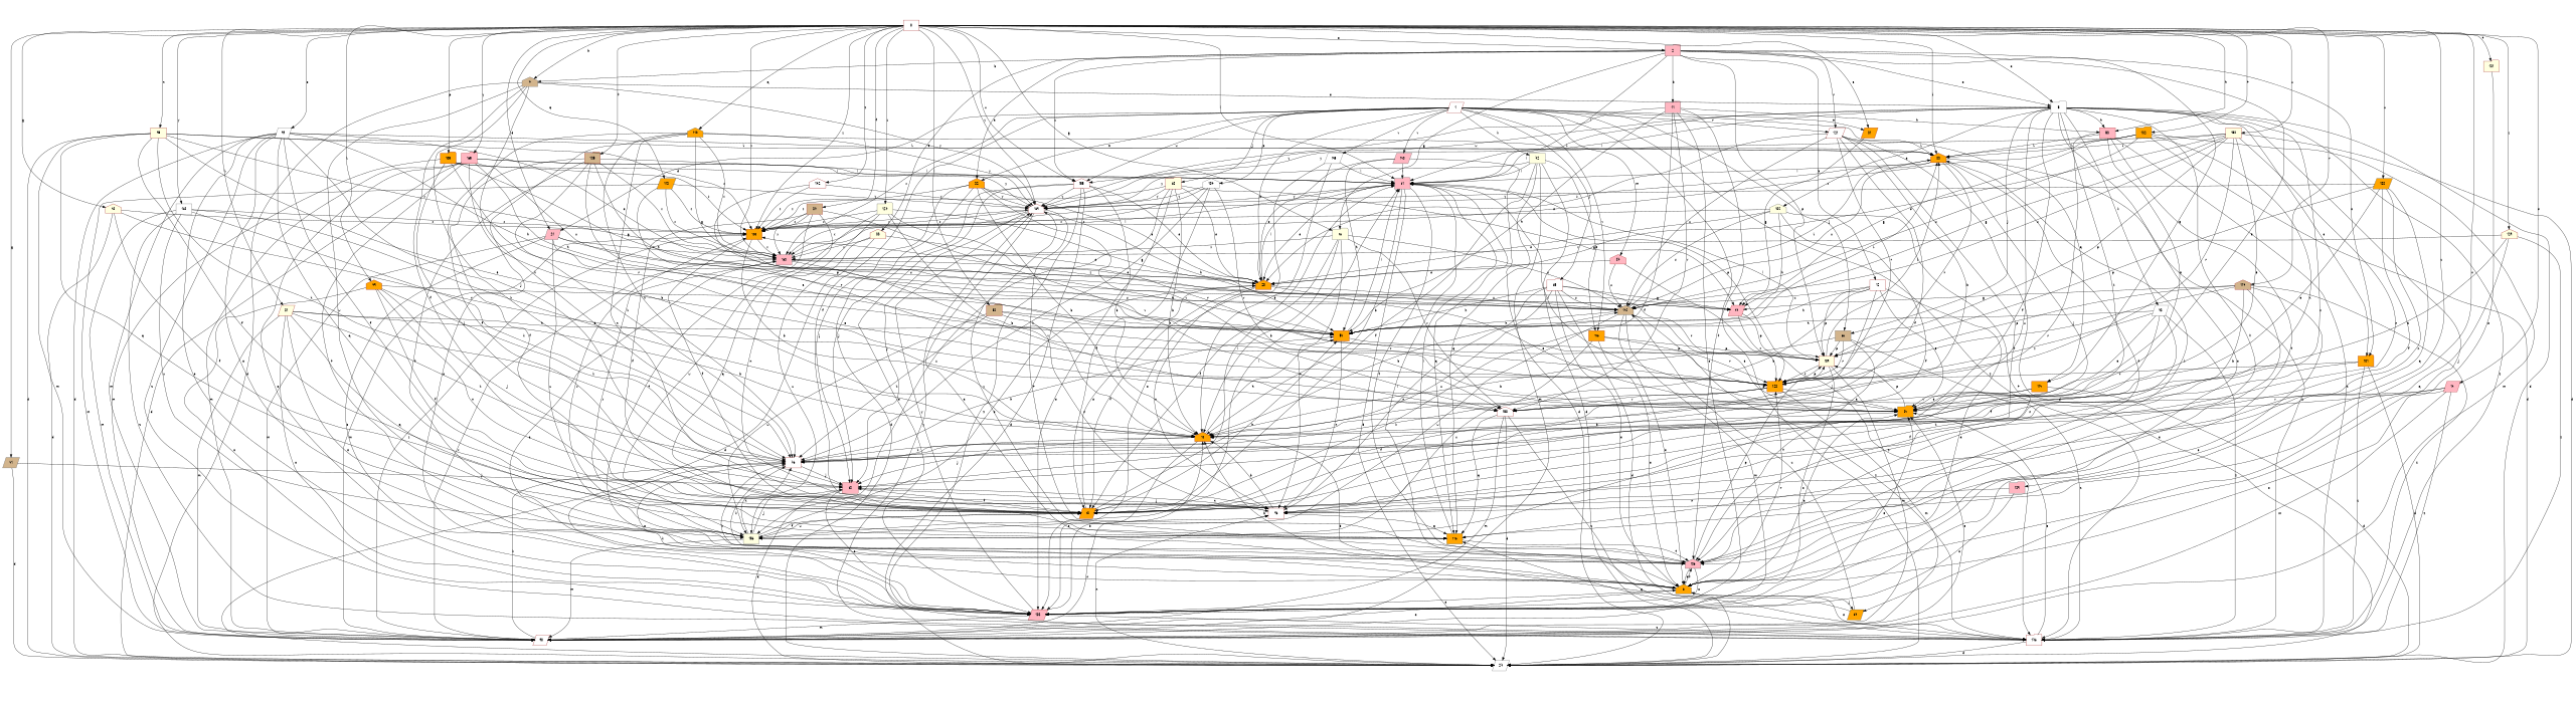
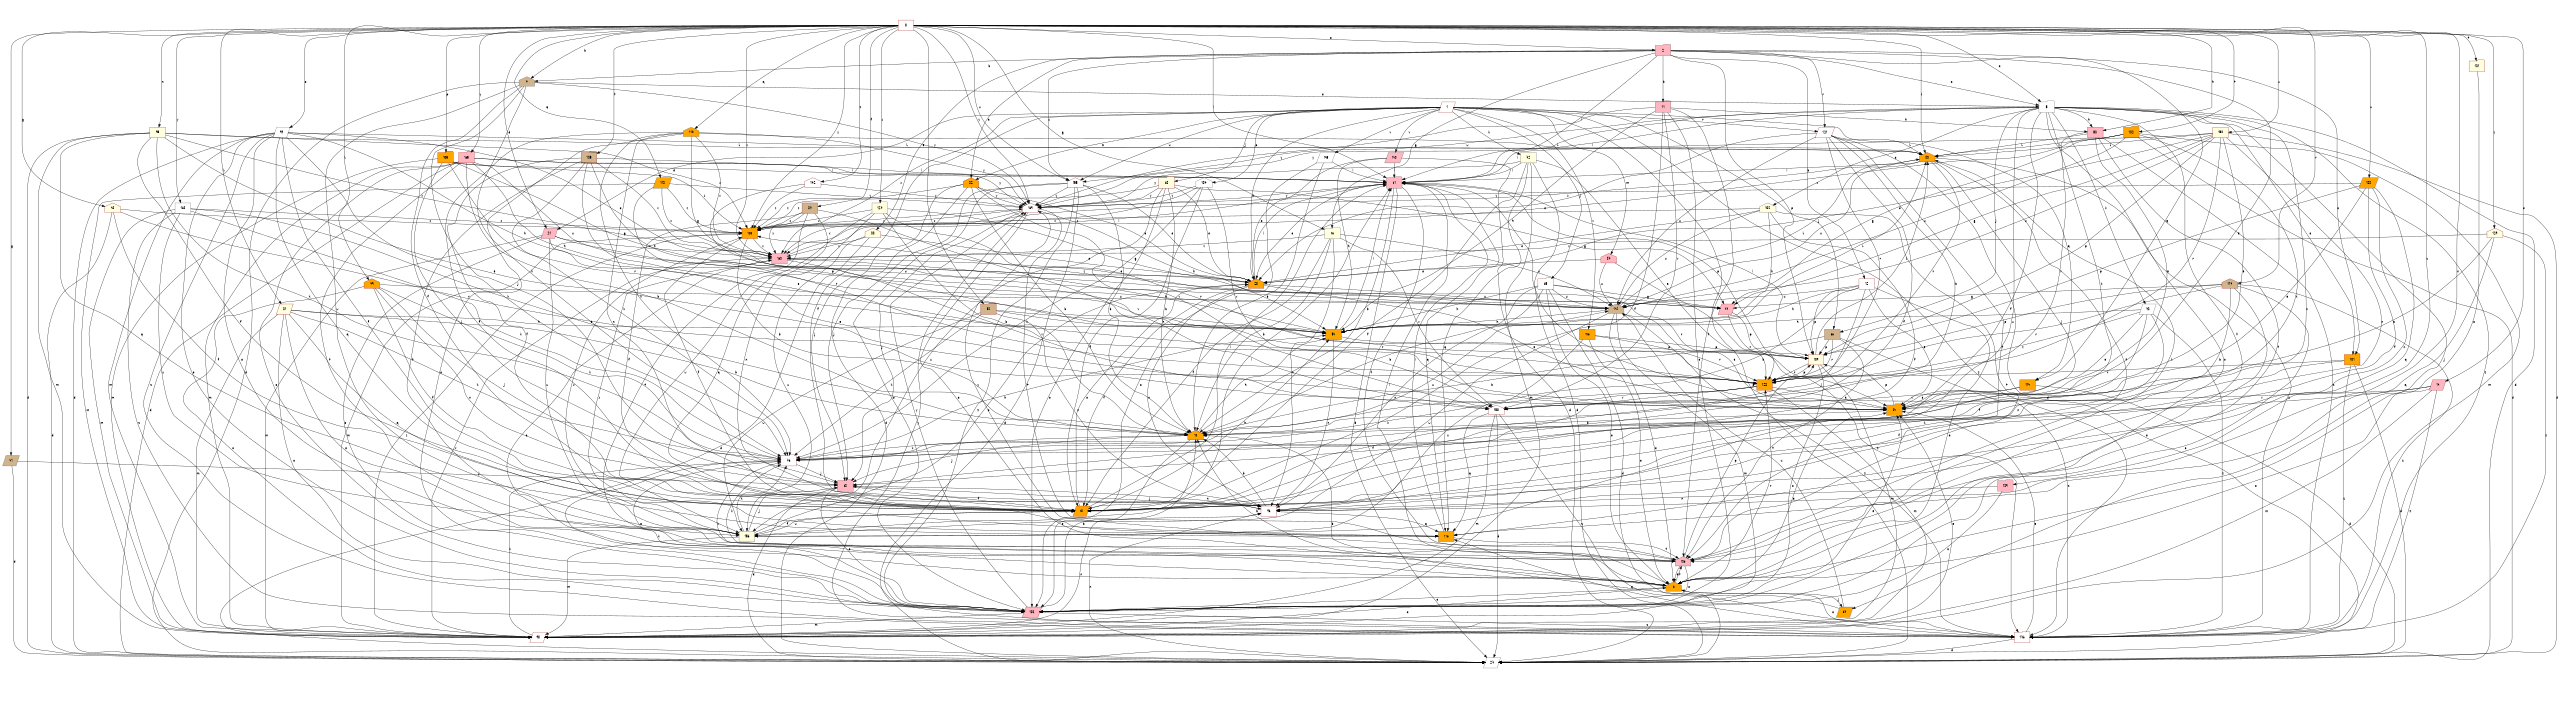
  strict digraph {
    fontname="Patrick Hand"
    node [color=brown fillcolor=orange fontname="Patrick Hand" shape=folder style=filled]
    edge [fontname="Patrick Hand"]
    0 [fillcolor=white shape=box]
    2 [color=gray40 fillcolor=lightpink]
    5 [color=gray40 fillcolor=white]
    7 [color=gray40 fillcolor=tan shape=house]
    14 [fillcolor=lightpink shape=parallelogram]
    21 [color=gray40 fillcolor=lightpink shape=parallelogram]
-   31 [shape=parallelogram]
    37 [fillcolor=tan shape=box]
    41 [color=gray40 fillcolor=tan shape=parallelogram]
    43 [fillcolor=lightyellow shape=house]
    46 [color=gray40 fillcolor=lightyellow]
    53 [fillcolor=lightpink shape=box]
    58 [fillcolor=tan]
    61 [color=gray40 fillcolor=lightpink]
    79 [shape=house]
    81 [fillcolor=lightyellow shape=parallelogram]
    83 [shape=house]
    95 [fillcolor=lightyellow shape=box]
    96 [fillcolor=white shape=box]
    99 [color=gray40 fillcolor=white shape=parallelogram]
    105
    110 [color=gray40 shape=house]
    113 [color=gray40 shape=parallelogram]
    117 [fillcolor=tan shape=house]
    127 [color=gray40 fillcolor=lightyellow]
    129 [fillcolor=lightyellow shape=house]
    130
    131 [fillcolor=lightyellow]
    132 [color=gray40]
    135 [fillcolor=tan]
    138 [color=gray40 shape=parallelogram]
    139 [color=gray40 fillcolor=lightpink]
    153 [fillcolor=lightyellow shape=box]
    155 [fillcolor=white shape=house]
    163 [color=gray40 fillcolor=lightpink shape=box]
    165 [fillcolor=lightpink]
    168 [color=gray40 fillcolor=white shape=box]
    169 [fillcolor=white shape=house]
    172 [fillcolor=white shape=house]
    32 [shape=house]
    114 [shape=box]
    121 [fillcolor=white shape=parallelogram]
    11 [color=gray40 fillcolor=lightpink]
    12 [fillcolor=white shape=box]
    33 [fillcolor=lightyellow shape=house]
    34 [color=gray40]
    101
    109 [fillcolor=lightyellow shape=box]
    27 [color=gray40 fillcolor=white shape=parallelogram]
    40 [shape=parallelogram]
    66 [color=gray40 fillcolor=tan shape=box]
    176 [fillcolor=white]
    67 [color=gray40 shape=parallelogram]
    73 [color=gray40 fillcolor=white shape=parallelogram]
    76 [fillcolor=white]
    102 [color=gray40 fillcolor=lightyellow shape=house]
    103 [fillcolor=lightpink shape=parallelogram]
    136 [color=gray40 fillcolor=lightpink shape=house]
    156 [color=gray40 fillcolor=lightyellow shape=box]
    68 [fillcolor=lightpink]
    6 [color=gray40 shape=house]
    150 [fillcolor=white shape=house]
    90 [fillcolor=white shape=parallelogram]
    142 [color=gray40 fillcolor=tan shape=house]
    47 [fillcolor=lightpink shape=parallelogram]
    116 [color=gray40 shape=box]
    123
    13 [shape=house]
    54 [shape=box]
    20 [shape=house]
    1 [fillcolor=white shape=parallelogram]
    63 [fillcolor=lightyellow]
    65 [fillcolor=white]
    72 [color=gray40 fillcolor=lightyellow shape=box]
    87 [fillcolor=lightpink shape=house]
    107 [color=gray40 fillcolor=white shape=house]
    143 [color=gray40 fillcolor=lightpink shape=parallelogram]
    145 [color=gray40 fillcolor=white shape=parallelogram]
    146 [shape=box]
    0 -> 2 [label=a]
    0 -> 5 [label=a]
    0 -> 7 [label=b]
    0 -> 14 [label=c]
    0 -> 21 [label=d]
-   0 -> 31 [label=e]
    0 -> 37 [label=f]
    0 -> 41 [label=g]
    0 -> 43 [label=g]
    0 -> 46 [label=g]
    0 -> 53 [label=h]
    0 -> 58 [label=i]
    0 -> 61 [label=i]
    0 -> 79 [label=l]
    0 -> 81 [label=l]
    0 -> 83 [label=l]
    0 -> 95 [label=n]
    0 -> 96 [label=n]
    0 -> 99 [label=o]
    0 -> 105 [label=p]
    0 -> 110 [label=q]
    0 -> 113 [label=q]
    0 -> 117 [label=r]
    0 -> 127 [label=s]
    0 -> 129 [label=s]
    0 -> 130 [label=s]
    0 -> 131 [label=t]
    0 -> 132 [label=t]
    0 -> 135 [label=t]
    0 -> 138 [label=u]
    0 -> 139 [label=u]
    0 -> 153 [label=w]
    0 -> 155 [label=w]
    0 -> 163 [label=x]
    0 -> 165 [label=y]
    0 -> 168 [label=y]
    0 -> 169 [label=y]
    0 -> 172 [label=z]
    2 -> 5 [label=a]
    2 -> 7 [label=b]
    2 -> 46 [label=g]
    2 -> 61 [label=i]
    2 -> 155 [label=w]
    2 -> 32 [label=e]
    2 -> 114 [label=q]
    2 -> 121 [label=r]
    2 -> 11 [label=b]
    2 -> 12 [label=b]
    2 -> 33 [label=e]
    2 -> 34 [label=e]
    2 -> 101 [label=o]
    2 -> 109 [label=p]
    5 -> 53 [label=h]
    5 -> 61 [label=i]
    5 -> 96 [label=n]
    5 -> 155 [label=w]
    5 -> 169 [label=y]
    5 -> 101 [label=o]
    5 -> 27 [label=d]
    5 -> 40 [label=f]
    5 -> 66 [label=j]
    5 -> 176 [label=z]
    5 -> 67 [label=j]
    5 -> 73 [label=k]
    5 -> 76 [label=k]
    5 -> 102 [label=o]
    5 -> 103 [label=o]
    5 -> 136 [label=t]
    5 -> 156 [label=w]
    7 -> 5 [label=a]
    7 -> 169 [label=y]
    7 -> 27 [label=d]
    7 -> 40 [label=f]
    7 -> 76 [label=k]
    7 -> 156 [label=w]
    7 -> 68 [label=j]
    14 -> 176 [label=z]
    14 -> 76 [label=k]
    14 -> 6 [label=a]
    14 -> 150 [label=v]
    14 -> 90 [label=m]
    21 -> 163 [label=x]
    21 -> 34 [label=e]
    21 -> 103 [label=o]
    21 -> 156 [label=w]
    21 -> 90 [label=m]
    21 -> 142 [label=u]
-   31 -> 47 [label=g]
    37 -> 130 [label=s]
    37 -> 163 [label=x]
    37 -> 40 [label=f]
    37 -> 136 [label=t]
    37 -> 150 [label=v]
    37 -> 116 [label=q]
    41 -> 27 [label=d]
    41 -> 68 [label=j]
    43 -> 130 [label=s]
    43 -> 27 [label=d]
    43 -> 40 [label=f]
    43 -> 123 [label=r]
    46 -> 96 [label=n]
    46 -> 163 [label=x]
    46 -> 40 [label=f]
    46 -> 150 [label=v]
    46 -> 142 [label=u]
    46 -> 13 [label=b]
    53 -> 83 [label=l]
    53 -> 34 [label=e]
    53 -> 176 [label=z]
    53 -> 136 [label=t]
    53 -> 150 [label=v]
    58 -> 96 [label=n]
    58 -> 76 [label=k]
    58 -> 156 [label=w]
    58 -> 123 [label=r]
    58 -> 54 [label=h]
    61 -> 169 [label=y]
    61 -> 109 [label=p]
    61 -> 27 [label=d]
    61 -> 136 [label=t]
    61 -> 116 [label=q]
    61 -> 13 [label=b]
    61 -> 20 [label=c]
    79 -> 96 [label=n]
    79 -> 40 [label=f]
    79 -> 76 [label=k]
    79 -> 103 [label=o]
    79 -> 68 [label=j]
    79 -> 142 [label=u]
    81 -> 76 [label=k]
    81 -> 103 [label=o]
    81 -> 6 [label=a]
    81 -> 90 [label=m]
    81 -> 116 [label=q]
    81 -> 13 [label=b]
    81 -> 54 [label=h]
    83 -> 61 [label=i]
    83 -> 130 [label=s]
    83 -> 176 [label=z]
    83 -> 136 [label=t]
    83 -> 68 [label=j]
    83 -> 142 [label=u]
    83 -> 123 [label=r]
    95 -> 83 [label=l]
    95 -> 130 [label=s]
    95 -> 163 [label=x]
    95 -> 34 [label=e]
    95 -> 27 [label=d]
    95 -> 40 [label=f]
    95 -> 76 [label=k]
    95 -> 90 [label=m]
    95 -> 116 [label=q]
    96 -> 68 [label=j]
    96 -> 116 [label=q]
    96 -> 13 [label=b]
    99 -> 83 [label=l]
    99 -> 27 [label=d]
    99 -> 40 [label=f]
    99 -> 176 [label=z]
    99 -> 76 [label=k]
    99 -> 103 [label=o]
    99 -> 6 [label=a]
    99 -> 90 [label=m]
    99 -> 116 [label=q]
    99 -> 54 [label=h]
    99 -> 20 [label=c]
    105 -> 61 [label=i]
    105 -> 130 [label=s]
    105 -> 68 [label=j]
    105 -> 90 [label=m]
    105 -> 47 [label=g]
    105 -> 123 [label=r]
    110 -> 83 [label=l]
    110 -> 96 [label=n]
    110 -> 163 [label=x]
    110 -> 169 [label=y]
    110 -> 40 [label=f]
    110 -> 76 [label=k]
    110 -> 103 [label=o]
    110 -> 47 [label=g]
    113 -> 130 [label=s]
    113 -> 163 [label=x]
    113 -> 169 [label=y]
    113 -> 90 [label=m]
    113 -> 123 [label=r]
    117 -> 109 [label=p]
    117 -> 176 [label=z]
    117 -> 103 [label=o]
    117 -> 6 [label=a]
    117 -> 47 [label=g]
    117 -> 123 [label=r]
    117 -> 13 [label=b]
    127 -> 96 [label=n]
    127 -> 130 [label=s]
    127 -> 156 [label=w]
    127 -> 47 [label=g]
    127 -> 123 [label=r]
    127 -> 13 [label=b]
    129 -> 163 [label=x]
    129 -> 34 [label=e]
    129 -> 176 [label=z]
    129 -> 116 [label=q]
    130 -> 163 [label=x]
    130 -> 169 [label=y]
    130 -> 40 [label=f]
    130 -> 90 [label=m]
    130 -> 13 [label=b]
    131 -> 6 [label=a]
    132 -> 83 [label=l]
    132 -> 130 [label=s]
    132 -> 27 [label=d]
    132 -> 76 [label=k]
    132 -> 90 [label=m]
    132 -> 142 [label=u]
    132 -> 47 [label=g]
    135 -> 61 [label=i]
    135 -> 163 [label=x]
    135 -> 34 [label=e]
    135 -> 40 [label=f]
    135 -> 76 [label=k]
    135 -> 136 [label=t]
    135 -> 54 [label=h]
    138 -> 96 [label=n]
    138 -> 169 [label=y]
    138 -> 34 [label=e]
    138 -> 109 [label=p]
    138 -> 40 [label=f]
    138 -> 116 [label=q]
    139 -> 96 [label=n]
    139 -> 103 [label=o]
    153 -> 61 [label=i]
    153 -> 83 [label=l]
    153 -> 96 [label=n]
    153 -> 34 [label=e]
    153 -> 109 [label=p]
    153 -> 27 [label=d]
    153 -> 142 [label=u]
    153 -> 47 [label=g]
    153 -> 123 [label=r]
    153 -> 20 [label=c]
    155 -> 169 [label=y]
    155 -> 27 [label=d]
    155 -> 176 [label=z]
    155 -> 103 [label=o]
    155 -> 68 [label=j]
    155 -> 13 [label=b]
    155 -> 20 [label=c]
    163 -> 61 [label=i]
    163 -> 103 [label=o]
    163 -> 150 [label=v]
    163 -> 54 [label=h]
    163 -> 20 [label=c]
    165 -> 61 [label=i]
    165 -> 169 [label=y]
    165 -> 27 [label=d]
    165 -> 103 [label=o]
    165 -> 136 [label=t]
    165 -> 90 [label=m]
    165 -> 142 [label=u]
    165 -> 13 [label=b]
    165 -> 54 [label=h]
    168 -> 130 [label=s]
    168 -> 176 [label=z]
    168 -> 76 [label=k]
    168 -> 156 [label=w]
    168 -> 90 [label=m]
    168 -> 13 [label=b]
    169 -> 130 [label=s]
    169 -> 163 [label=x]
    169 -> 136 [label=t]
    169 -> 68 [label=j]
    169 -> 6 [label=a]
    169 -> 54 [label=h]
    172 -> 130 [label=s]
    172 -> 169 [label=y]
    172 -> 109 [label=p]
    32 -> 130 [label=s]
    32 -> 169 [label=y]
    32 -> 27 [label=d]
    32 -> 68 [label=j]
    32 -> 150 [label=v]
    32 -> 13 [label=b]
    32 -> 20 [label=c]
    114 -> 34 [label=e]
    114 -> 27 [label=d]
    114 -> 150 [label=v]
    121 -> 83 [label=l]
    121 -> 27 [label=d]
    121 -> 40 [label=f]
    121 -> 136 [label=t]
    121 -> 142 [label=u]
    121 -> 123 [label=r]
    121 -> 13 [label=b]
    121 -> 20 [label=c]
    11 -> 53 [label=h]
    11 -> 169 [label=y]
    11 -> 40 [label=f]
    11 -> 103 [label=o]
    11 -> 136 [label=t]
    11 -> 150 [label=v]
    11 -> 54 [label=h]
    12 -> 34 [label=e]
    12 -> 109 [label=p]
    12 -> 68 [label=j]
    12 -> 6 [label=a]
    12 -> 142 [label=u]
    12 -> 13 [label=b]
    12 -> 54 [label=h]
    33 -> 163 [label=x]
    33 -> 27 [label=d]
    33 -> 156 [label=w]
    33 -> 20 [label=c]
    34 -> 61 [label=i]
    34 -> 109 [label=p]
    34 -> 13 [label=b]
    101 -> 27 [label=d]
    101 -> 40 [label=f]
    101 -> 176 [label=z]
    101 -> 123 [label=r]
    109 -> 61 [label=i]
    109 -> 83 [label=l]
    109 -> 103 [label=o]
    109 -> 90 [label=m]
    109 -> 123 [label=r]
    27 -> 96 [label=n]
    40 -> 61 [label=i]
    40 -> 156 [label=w]
    40 -> 54 [label=h]
    40 -> 20 [label=c]
    66 -> 109 [label=p]
    66 -> 176 [label=z]
    66 -> 136 [label=t]
    66 -> 123 [label=r]
    66 -> 13 [label=b]
    176 -> 169 [label=y]
    176 -> 34 [label=e]
    176 -> 27 [label=d]
    176 -> 6 [label=a]
    176 -> 116 [label=q]
    67 -> 142 [label=u]
    67 -> 13 [label=b]
    73 -> 96 [label=n]
    73 -> 34 [label=e]
    73 -> 40 [label=f]
    73 -> 176 [label=z]
    73 -> 123 [label=s]
    73 -> 54 [label=h]
    76 -> 68 [label=j]
    76 -> 6 [label=a]
    76 -> 142 [label=u]
    76 -> 54 [label=h]
    102 -> 130 [label=s]
    102 -> 40 [label=f]
    102 -> 136 [label=t]
    102 -> 142 [label=u]
    102 -> 54 [label=h]
    102 -> 20 [label=c]
    103 -> 169 [label=y]
    103 -> 34 [label=e]
    103 -> 176 [label=z]
    103 -> 76 [label=k]
    103 -> 90 [label=m]
    103 -> 13 [label=b]
    136 -> 83 [label=l]
    136 -> 169 [label=y]
    136 -> 109 [label=p]
    136 -> 76 [label=k]
    136 -> 103 [label=o]
    136 -> 6 [label=a]
    156 -> 61 [label=i]
    156 -> 130 [label=s]
    156 -> 163 [label=x]
    156 -> 40 [label=f]
    156 -> 76 [label=k]
    156 -> 68 [label=j]
    156 -> 90 [label=m]
    156 -> 20 [label=c]
    68 -> 96 [label=n]
    68 -> 27 [label=d]
    68 -> 40 [label=f]
    68 -> 103 [label=o]
    6 -> 61 [label=i]
    6 -> 34 [label=e]
    6 -> 67 [label=j]
    6 -> 76 [label=k]
    6 -> 103 [label=o]
    6 -> 136 [label=t]
    6 -> 123 [label=r]
    6 -> 13 [label=b]
    150 -> 27 [label=d]
    150 -> 176 [label=z]
    150 -> 90 [label=m]
    150 -> 116 [label=q]
    90 -> 96 [label=n]
    90 -> 130 [label=s]
    90 -> 163 [label=x]
    90 -> 34 [label=e]
    90 -> 76 [label=k]
    90 -> 6 [label=a]
    142 -> 83 [label=l]
    142 -> 130 [label=s]
    142 -> 34 [label=e]
    142 -> 176 [label=z]
    142 -> 156 [label=w]
    142 -> 6 [label=a]
    142 -> 90 [label=m]
    142 -> 54 [label=h]
    47 -> 109 [label=p]
    47 -> 123 [label=r]
    116 -> 61 [label=i]
    116 -> 136 [label=t]
    123 -> 34 [label=e]
    123 -> 109 [label=p]
    123 -> 40 [label=f]
    123 -> 76 [label=k]
    123 -> 150 [label=v]
    123 -> 90 [label=m]
    13 -> 76 [label=k]
    13 -> 103 [label=o]
    13 -> 68 [label=j]
    13 -> 54 [label=h]
    54 -> 61 [label=i]
    54 -> 83 [label=l]
    54 -> 96 [label=n]
    54 -> 109 [label=p]
    20 -> 61 [label=i]
    20 -> 96 [label=n]
    20 -> 34 [label=e]
    20 -> 40 [label=f]
    20 -> 142 [label=u]
    1 -> 21 [label=d]
-   1 -> 31 [label=e]
    1 -> 155 [label=w]
    1 -> 163 [label=x]
    1 -> 32 [label=e]
    1 -> 114 [label=q]
    1 -> 121 [label=r]
    1 -> 27 [label=d]
    1 -> 40 [label=f]
    1 -> 66 [label=j]
    1 -> 176 [label=z]
    1 -> 20 [label=c]
    1 -> 63 [label=j]
    1 -> 65 [label=j]
    1 -> 72 [label=k]
    1 -> 87 [label=m]
    1 -> 107 [label=p]
    1 -> 143 [label=v]
    1 -> 145 [label=v]
    1 -> 146 [label=v]
    63 -> 130 [label=s]
    63 -> 169 [label=y]
    63 -> 103 [label=o]
    63 -> 156 [label=w]
    63 -> 47 [label=g]
    63 -> 13 [label=b]
    63 -> 20 [label=c]
    65 -> 96 [label=n]
    65 -> 27 [label=d]
    65 -> 6 [label=a]
    65 -> 142 [label=u]
    65 -> 47 [label=g]
    65 -> 123 [label=r]
    65 -> 13 [label=b]
    65 -> 54 [label=h]
    72 -> 61 [label=i]
    72 -> 169 [label=y]
-   72 -> 146 [label=e]
+   72 -> 34 [label=e]
    72 -> 27 [label=d]
    72 -> 40 [label=f]
    72 -> 90 [label=m]
    72 -> 116 [label=q]
    87 -> 176 [label=z]
    87 -> 142 [label=u]
    87 -> 20 [label=c]
    107 -> 163 [label=x]
    107 -> 169 [label=y]
    107 -> 40 [label=f]
    107 -> 76 [label=k]
    107 -> 150 [label=v]
    143 -> 61 [label=i]
    143 -> 27 [label=d]
    143 -> 54 [label=h]
    143 -> 20 [label=c]
    145 -> 61 [label=i]
    145 -> 103 [label=o]
    145 -> 13 [label=b]
    146 -> 109 [label=p]
    146 -> 156 [label=w]
    146 -> 6 [label=a]
    146 -> 123 [label=r]
  }
